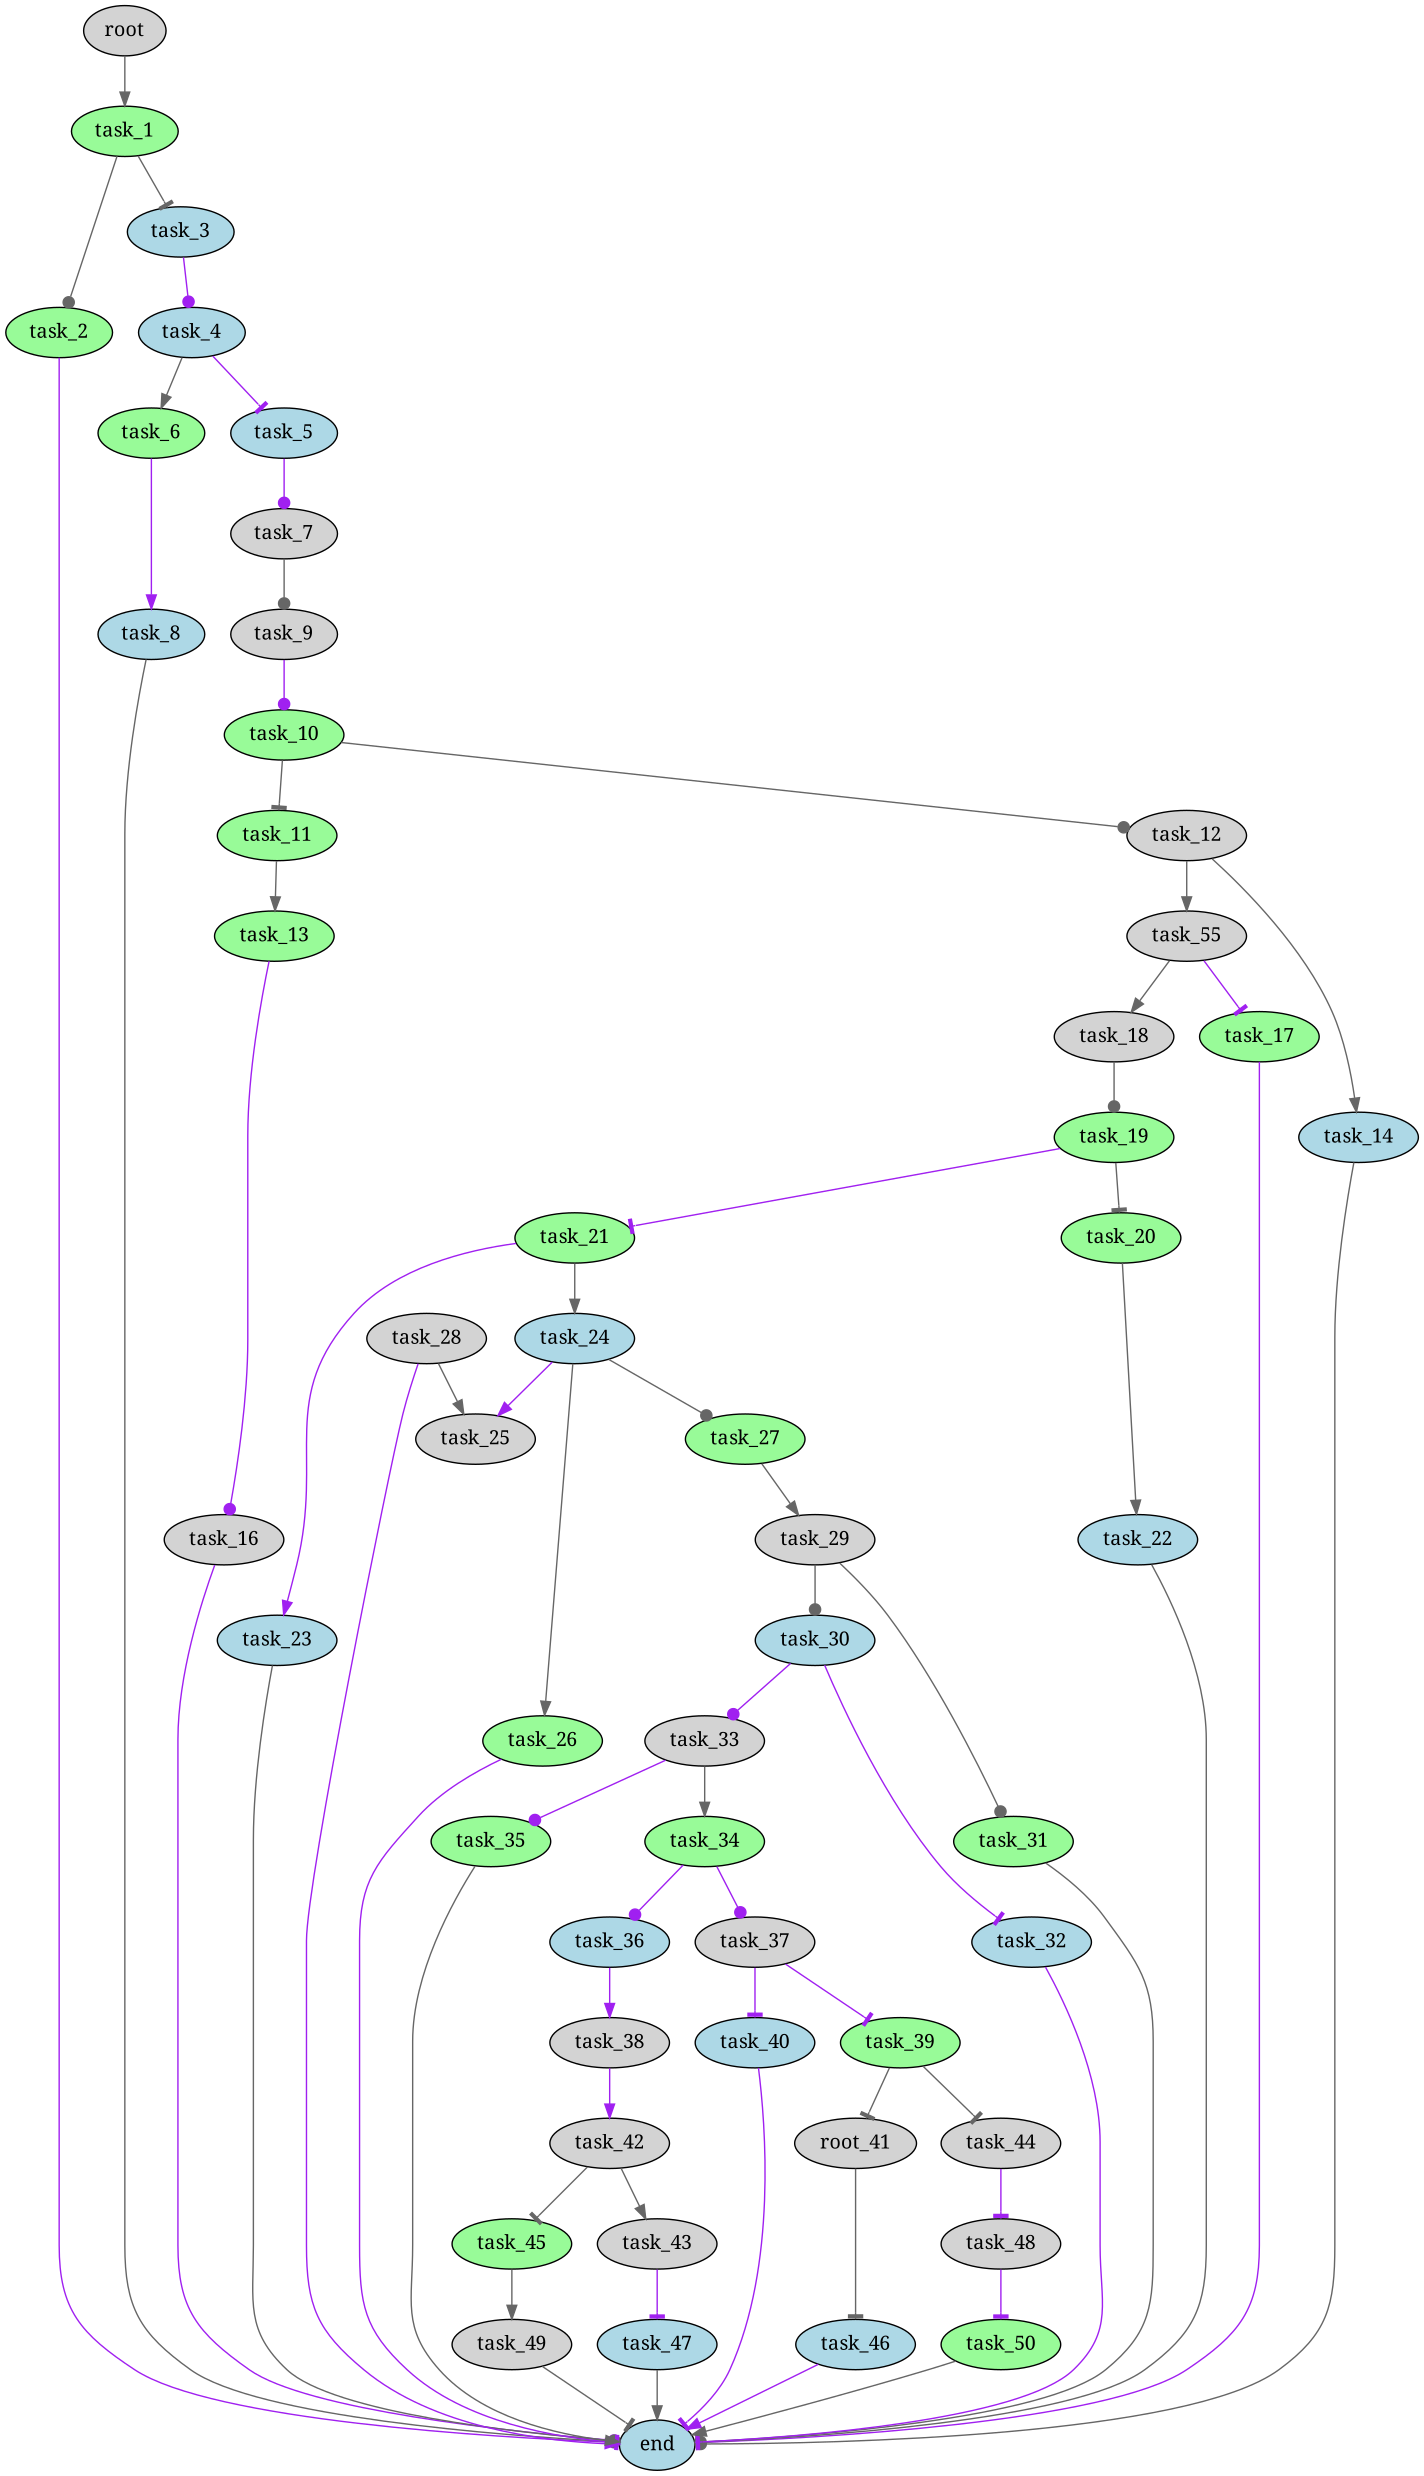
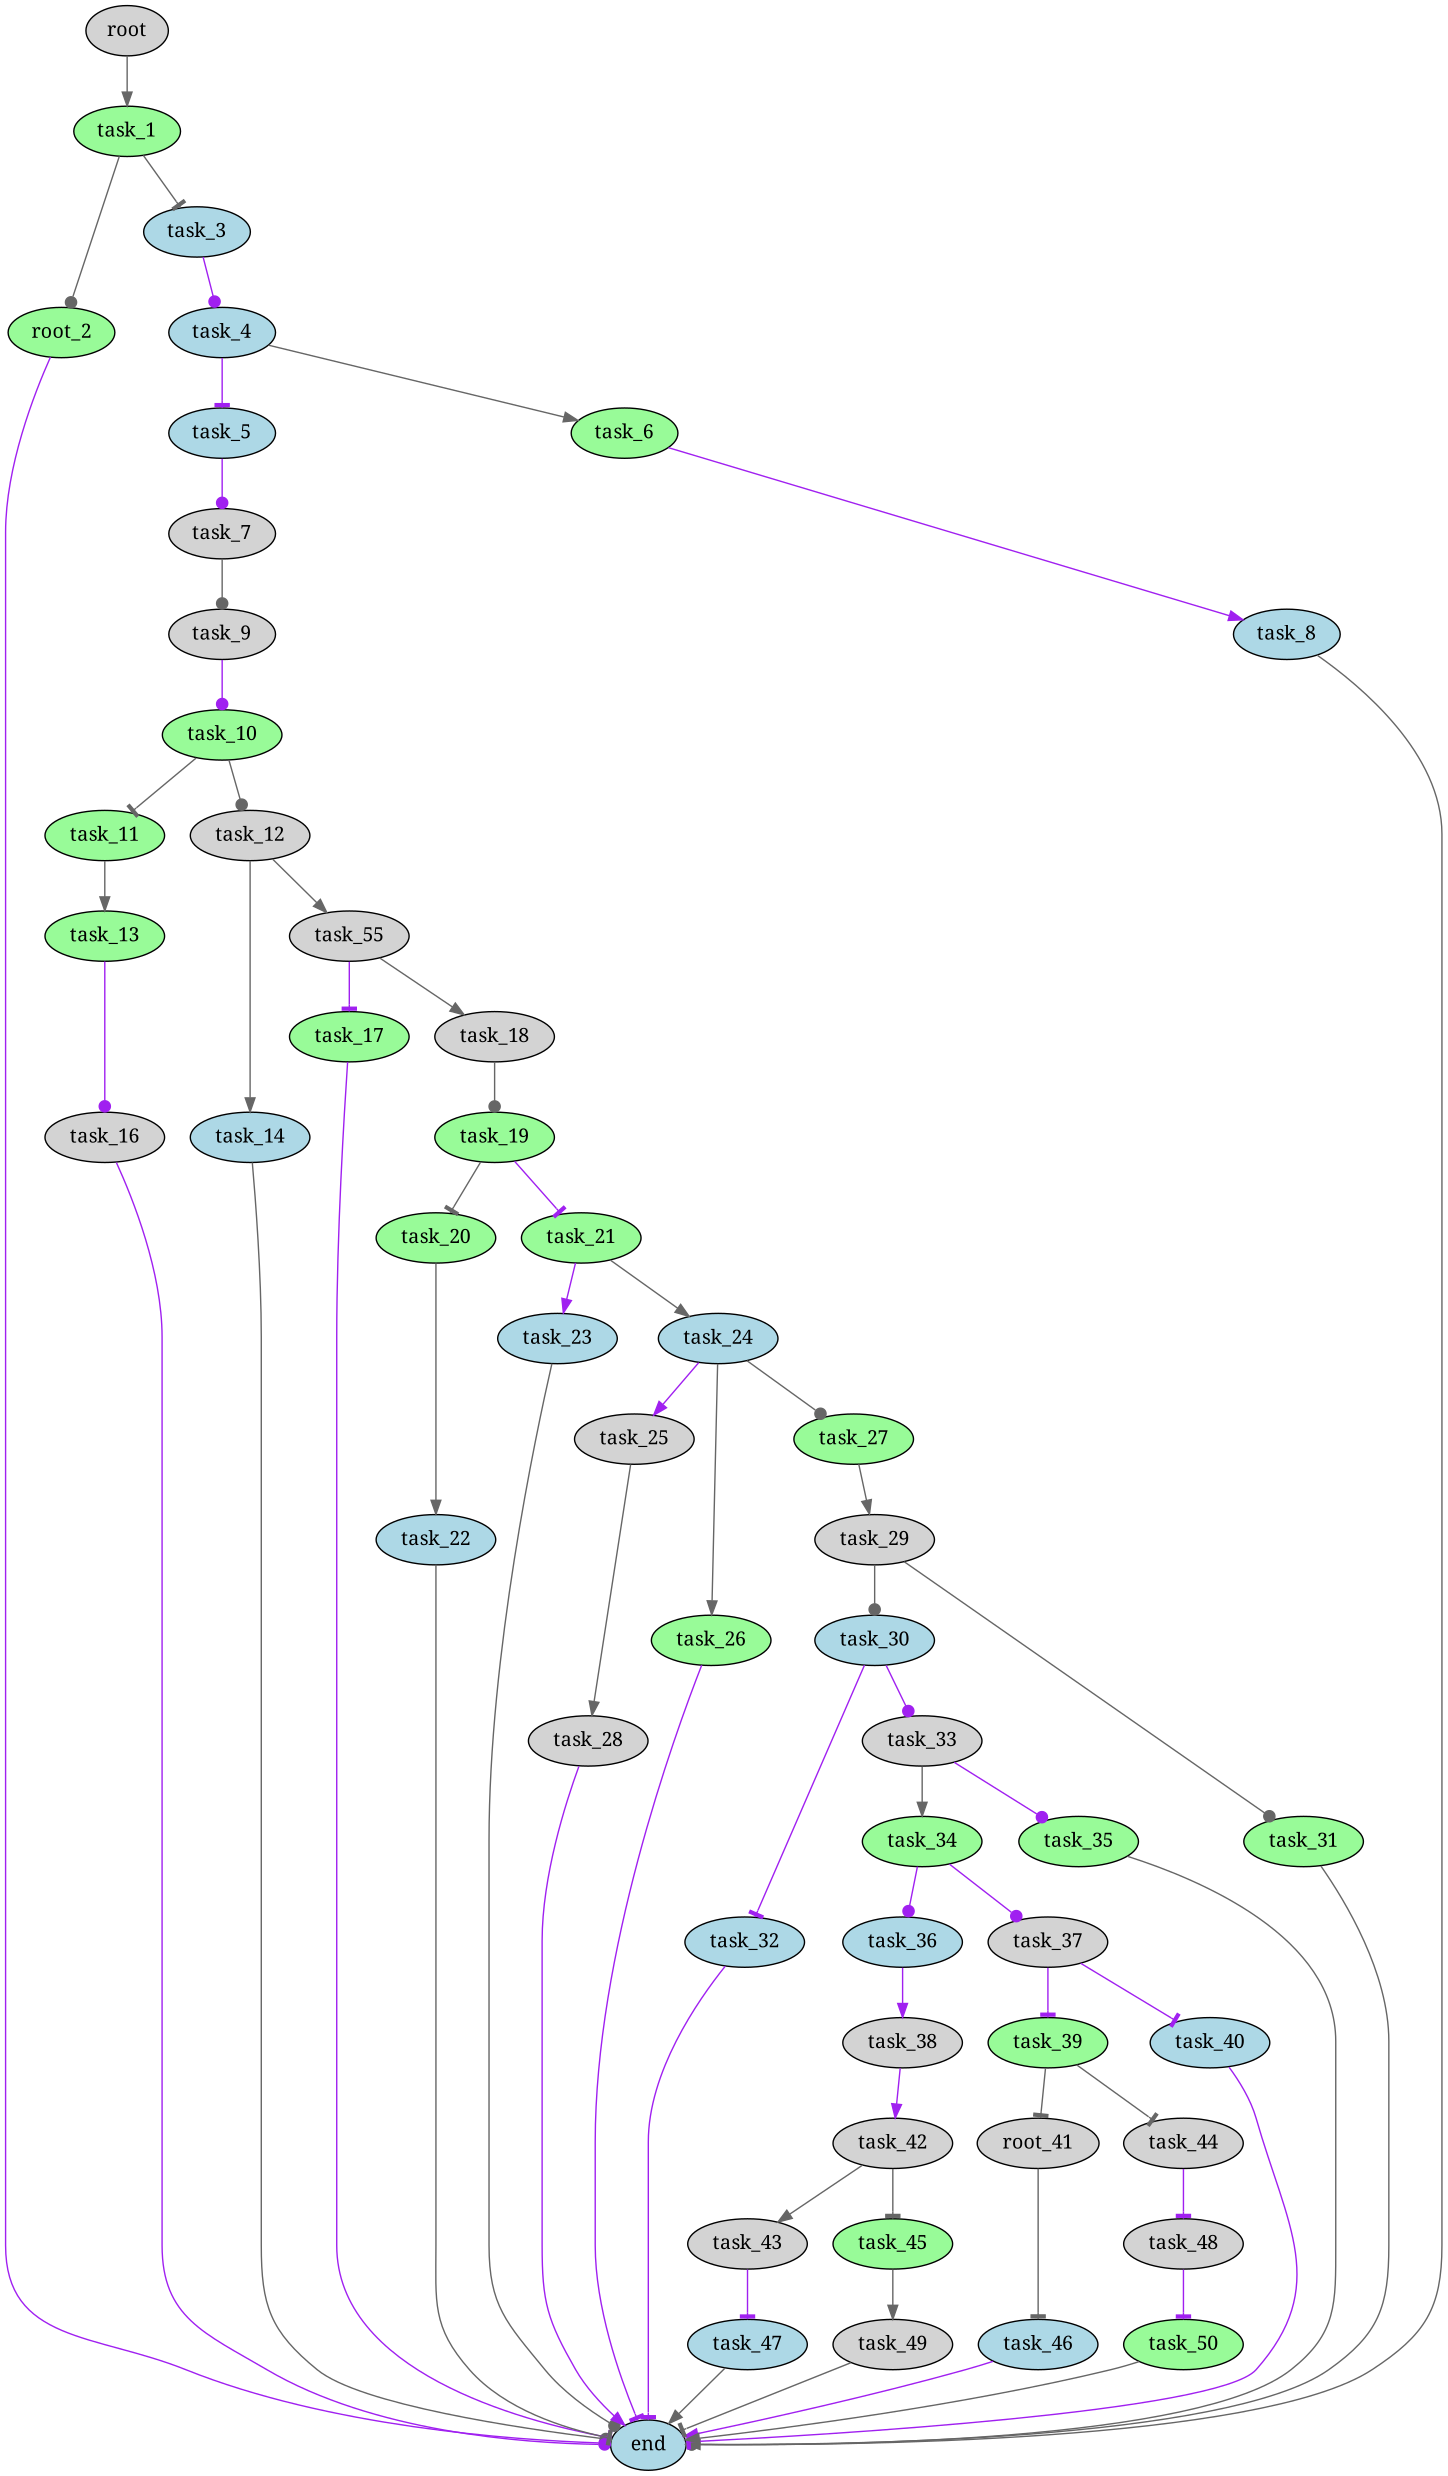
  digraph {
    fontname="Noto Serif"
    node [fillcolor=lightgrey fontname="Noto Serif" style=filled]
    edge [arrowhead=normal color=gray40 fontname="Noto Serif"]
    task_1 [fillcolor=palegreen]
    root
-   task_2 [fillcolor=palegreen]
+   task_2 [fillcolor=palegreen label=root_2]
    task_3 [fillcolor=lightblue]
    end [fillcolor=lightblue]
    task_4 [fillcolor=lightblue]
    task_5 [fillcolor=lightblue]
    task_6 [fillcolor=palegreen]
    task_7
    task_8 [fillcolor=lightblue]
    task_9
    task_10 [fillcolor=palegreen]
    task_11 [fillcolor=palegreen]
    task_12
    task_13 [fillcolor=palegreen]
    task_14 [fillcolor=lightblue]
    n17 [label=task_55]
    task_16
    task_17 [fillcolor=palegreen]
    task_18
    task_19 [fillcolor=palegreen]
    task_20 [fillcolor=palegreen]
    task_21 [fillcolor=palegreen]
    task_22 [fillcolor=lightblue]
    task_23 [fillcolor=lightblue]
    task_24 [fillcolor=lightblue]
    task_25
    task_26 [fillcolor=palegreen]
    task_27 [fillcolor=palegreen]
    task_28
    task_29
    task_30 [fillcolor=lightblue]
    task_31 [fillcolor=palegreen]
    task_32 [fillcolor=lightblue]
    task_33
    task_34 [fillcolor=palegreen]
    task_35 [fillcolor=palegreen]
    task_36 [fillcolor=lightblue]
    task_37
    task_38
    task_39 [fillcolor=palegreen]
    task_40 [fillcolor=lightblue]
    task_42
    n44 [label=root_41]
    task_44
    task_43
    task_45 [fillcolor=palegreen]
    task_46 [fillcolor=lightblue]
    task_48
    task_47 [fillcolor=lightblue]
    task_49
    task_50 [fillcolor=palegreen]
    task_1 -> task_2 [arrowhead=dot]
    task_1 -> task_3 [arrowhead=tee]
    root -> task_1
    task_2 -> end [arrowhead=dot color=purple]
    task_3 -> task_4 [arrowhead=dot color=purple]
    task_4 -> task_5 [arrowhead=tee color=purple]
    task_4 -> task_6
    task_5 -> task_7 [arrowhead=dot color=purple]
    task_6 -> task_8 [color=purple]
    task_7 -> task_9 [arrowhead=dot]
    task_8 -> end [arrowhead=dot]
    task_9 -> task_10 [arrowhead=dot color=purple]
    task_10 -> task_11 [arrowhead=tee]
    task_10 -> task_12 [arrowhead=dot]
    task_11 -> task_13
    task_12 -> task_14
    task_12 -> n17
    task_13 -> task_16 [arrowhead=dot color=purple]
    task_14 -> end [arrowhead=dot]
    n17 -> task_17 [arrowhead=tee color=purple]
    n17 -> task_18
    task_16 -> end [arrowhead=dot color=purple]
    task_17 -> end [arrowhead=tee color=purple]
    task_18 -> task_19 [arrowhead=dot]
    task_19 -> task_20 [arrowhead=tee]
    task_19 -> task_21 [arrowhead=tee color=purple]
    task_20 -> task_22
    task_21 -> task_23 [color=purple]
    task_21 -> task_24
    task_22 -> end [arrowhead=tee]
    task_23 -> end [arrowhead=dot]
    task_24 -> task_25 [color=purple]
    task_24 -> task_26
    task_24 -> task_27 [arrowhead=dot]
-   task_28 -> task_25
+   task_25 -> task_28
    task_26 -> end [arrowhead=tee color=purple]
    task_27 -> task_29
    task_28 -> end [color=purple]
    task_29 -> task_30 [arrowhead=dot]
    task_29 -> task_31 [arrowhead=dot]
    task_30 -> task_32 [arrowhead=tee color=purple]
    task_30 -> task_33 [arrowhead=dot color=purple]
    task_31 -> end [arrowhead=dot]
    task_32 -> end [arrowhead=tee color=purple]
    task_33 -> task_34
    task_33 -> task_35 [arrowhead=dot color=purple]
    task_34 -> task_36 [arrowhead=dot color=purple]
    task_34 -> task_37 [arrowhead=dot color=purple]
    task_35 -> end
    task_36 -> task_38 [color=purple]
    task_37 -> task_39 [arrowhead=tee color=purple]
    task_37 -> task_40 [arrowhead=tee color=purple]
    task_38 -> task_42 [color=purple]
    task_39 -> n44 [arrowhead=tee]
    task_39 -> task_44 [arrowhead=tee]
    task_40 -> end [arrowhead=tee color=purple]
    task_42 -> task_43
    task_42 -> task_45 [arrowhead=tee]
    n44 -> task_46 [arrowhead=tee]
    task_44 -> task_48 [arrowhead=tee color=purple]
    task_43 -> task_47 [arrowhead=tee color=purple]
    task_45 -> task_49
    task_46 -> end [color=purple]
    task_48 -> task_50 [arrowhead=tee color=purple]
    task_47 -> end
    task_49 -> end [arrowhead=tee]
    task_50 -> end
  }
